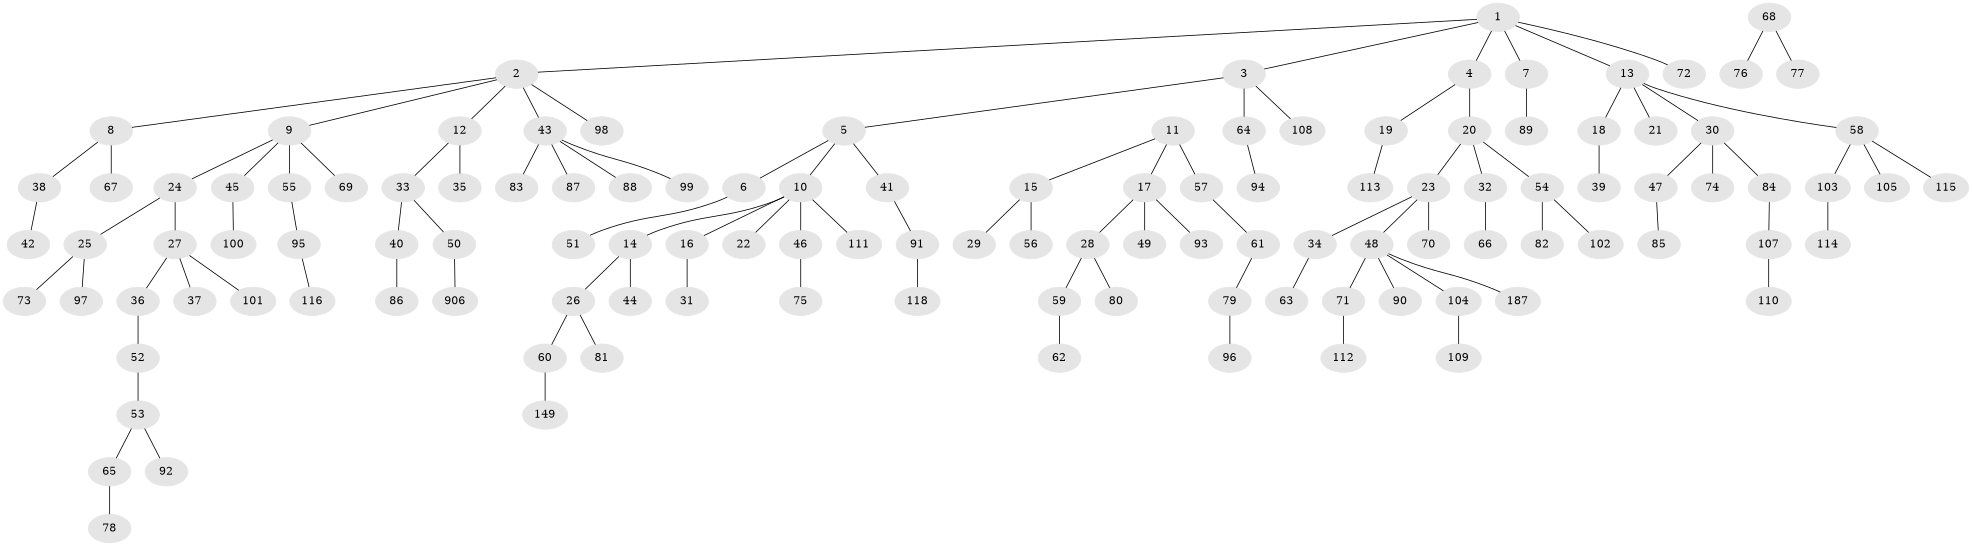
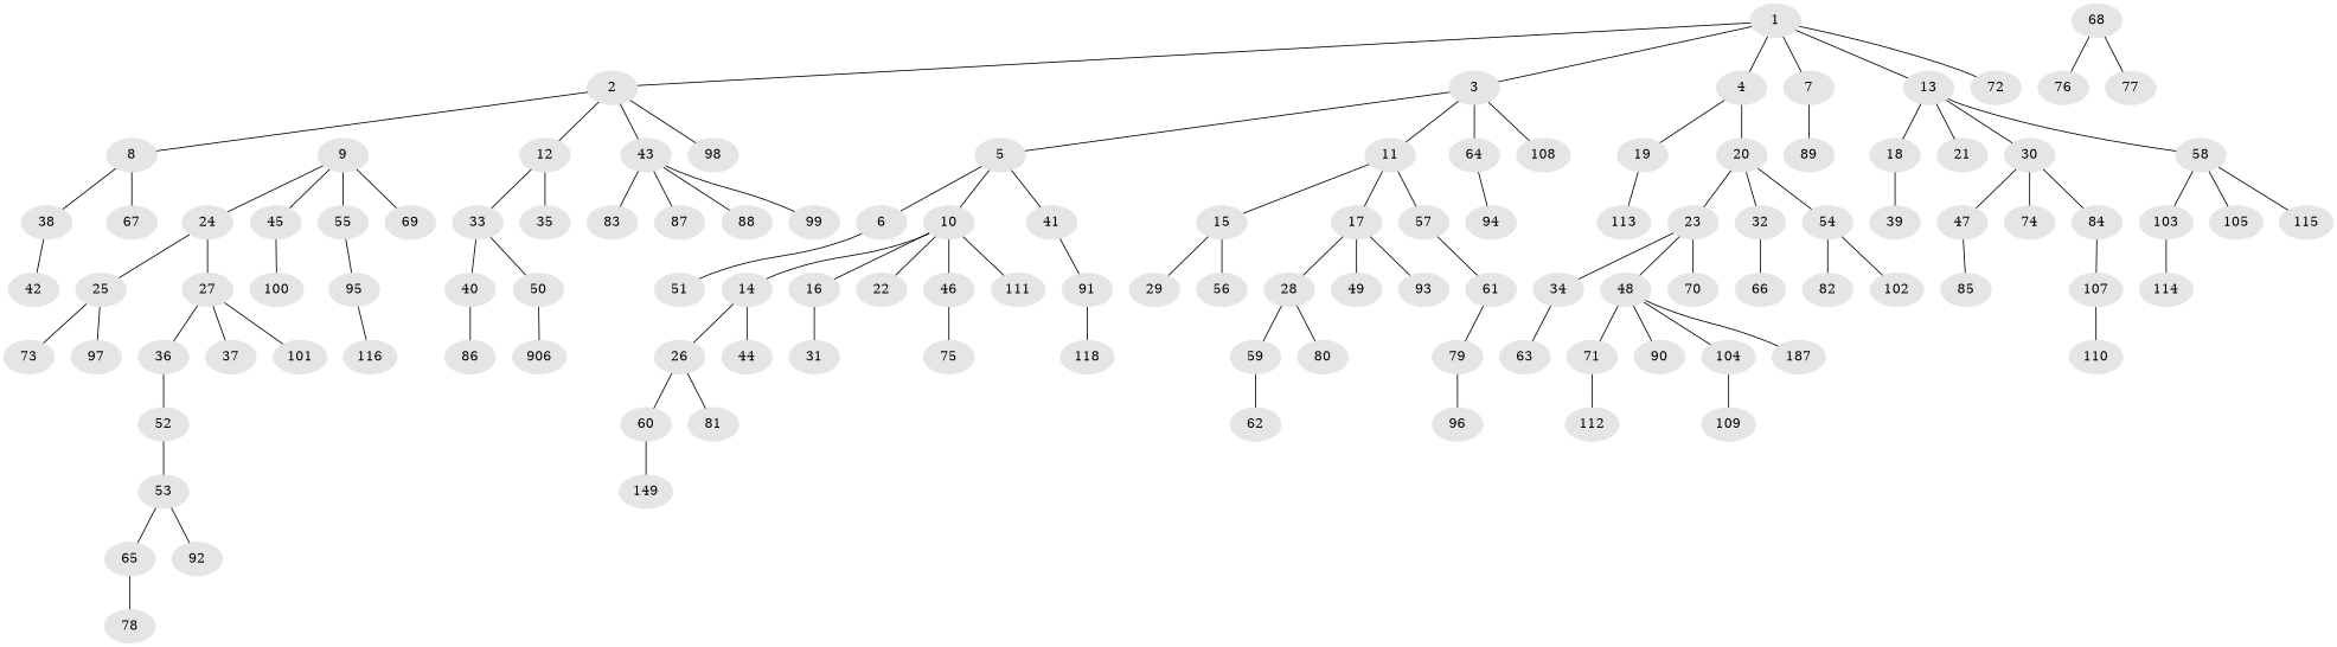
  graph {
    node [color=gray90 style=filled]
    1
    2
    3
    4
    7
    13
    72
    8
    9
    12
    43
    98
    5
    11
    64
    108
    19
    20
    89
    18
    21
    30
    58
    38
    67
    24
    45
    55
    69
    33
    35
    83
    87
    88
    99
    6
    10
    41
    15
    17
    57
    94
    113
    23
    32
    54
    51
    14
    16
    22
    46
    111
    91
    42
    25
    27
    100
    95
    26
    44
    31
    75
    29
    56
    28
    49
    93
    61
    40
    50
    39
    47
    74
    84
    103
    105
    115
    60
    81
    59
    80
    34
    48
    70
    66
    82
    102
    63
    71
    90
    104
    n92 [label=187]
    73
    97
    36
    37
    101
    n98 [label=149]
    52
    62
    85
    107
    86
    n104 [label=906]
    53
    118
    112
    109
    65
    92
    78
    116
    79
    68
    76
    77
    114
    96
    110
    1 -- 2
    1 -- 3
    1 -- 4
    1 -- 7
    1 -- 13
    1 -- 72
    2 -- 8
-   2 -- 9
    2 -- 12
    2 -- 43
    2 -- 98
    3 -- 5
+   3 -- 11
    3 -- 64
    3 -- 108
    4 -- 19
    4 -- 20
    7 -- 89
    13 -- 18
    13 -- 21
    13 -- 30
    13 -- 58
    8 -- 38
    8 -- 67
    9 -- 24
    9 -- 45
    9 -- 55
    9 -- 69
    12 -- 33
    12 -- 35
    43 -- 83
    43 -- 87
    43 -- 88
    43 -- 99
    5 -- 6
    5 -- 10
    5 -- 41
    11 -- 15
    11 -- 17
    11 -- 57
    64 -- 94
    19 -- 113
    20 -- 23
    20 -- 32
    20 -- 54
    18 -- 39
    30 -- 47
    30 -- 74
    30 -- 84
    58 -- 103
    58 -- 105
    58 -- 115
    38 -- 42
    24 -- 25
    24 -- 27
    45 -- 100
    55 -- 95
    33 -- 40
    33 -- 50
    6 -- 51
    10 -- 14
    10 -- 16
    10 -- 22
    10 -- 46
    10 -- 111
    41 -- 91
    15 -- 29
    15 -- 56
    17 -- 28
    17 -- 49
    17 -- 93
    57 -- 61
    23 -- 34
    23 -- 48
    23 -- 70
    32 -- 66
    54 -- 82
    54 -- 102
    14 -- 26
    14 -- 44
    16 -- 31
    46 -- 75
    91 -- 118
    25 -- 73
    25 -- 97
    27 -- 36
    27 -- 37
    27 -- 101
    95 -- 116
    26 -- 60
    26 -- 81
    28 -- 59
    28 -- 80
    61 -- 79
    40 -- 86
    50 -- n104
    47 -- 85
    84 -- 107
    103 -- 114
    60 -- n98
    59 -- 62
    34 -- 63
    48 -- 71
    48 -- 90
    48 -- 104
    48 -- n92
    71 -- 112
    104 -- 109
    36 -- 52
    52 -- 53
    107 -- 110
    53 -- 65
    53 -- 92
    65 -- 78
    79 -- 96
    68 -- 76
    68 -- 77
  }
